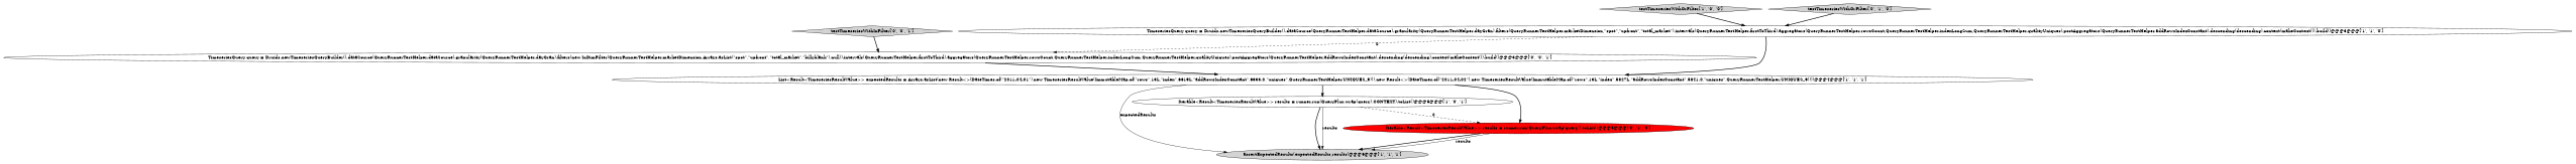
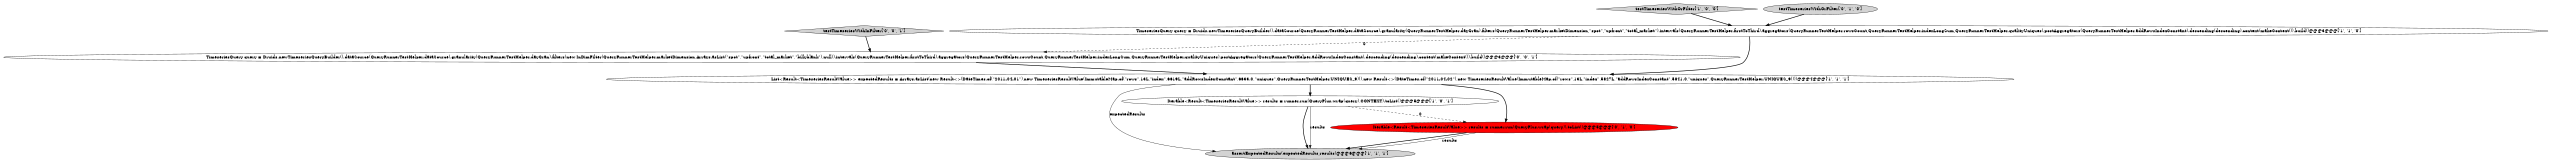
  digraph {
    node [fillcolor=lightgray shape=ellipse style=filled]
    edge [style=bold]
    n1 [label="assertExpectedResults(expectedResults,results)@@@6@@@['1', '1', '1']"]
    n2 [label="testTimeseriesWithOrFilter['1', '0', '0']" shape=diamond]
    n3 [fillcolor=white label="TimeseriesQuery query = Druids.newTimeseriesQueryBuilder().dataSource(QueryRunnerTestHelper.dataSource).granularity(QueryRunnerTestHelper.dayGran).filters(QueryRunnerTestHelper.marketDimension,\"spot\",\"upfront\",\"total_market\").intervals(QueryRunnerTestHelper.firstToThird).aggregators(QueryRunnerTestHelper.rowsCount,QueryRunnerTestHelper.indexLongSum,QueryRunnerTestHelper.qualityUniques).postAggregators(QueryRunnerTestHelper.addRowsIndexConstant).descending(descending).context(makeContext()).build()@@@3@@@['1', '1', '0']"]
    n4 [fillcolor=white label="List<Result<TimeseriesResultValue>> expectedResults = Arrays.asList(new Result<>(DateTimes.of(\"2011-04-01\"),new TimeseriesResultValue(ImmutableMap.of(\"rows\",13L,\"index\",6619L,\"addRowsIndexConstant\",6633.0,\"uniques\",QueryRunnerTestHelper.UNIQUES_9))),new Result<>(DateTimes.of(\"2011-04-02\"),new TimeseriesResultValue(ImmutableMap.of(\"rows\",13L,\"index\",5827L,\"addRowsIndexConstant\",5841.0,\"uniques\",QueryRunnerTestHelper.UNIQUES_9))))@@@4@@@['1', '1', '1']"]
    n5 [fillcolor=white label="TimeseriesQuery query = Druids.newTimeseriesQueryBuilder().dataSource(QueryRunnerTestHelper.dataSource).granularity(QueryRunnerTestHelper.dayGran).filters(new InDimFilter(QueryRunnerTestHelper.marketDimension,Arrays.asList(\"spot\",\"upfront\",\"total_market\",\"billyblank\"),null)).intervals(QueryRunnerTestHelper.firstToThird).aggregators(QueryRunnerTestHelper.rowsCount,QueryRunnerTestHelper.indexLongSum,QueryRunnerTestHelper.qualityUniques).postAggregators(QueryRunnerTestHelper.addRowsIndexConstant).descending(descending).context(makeContext()).build()@@@3@@@['0', '0', '1']"]
    n6 [fillcolor=white label="Iterable<Result<TimeseriesResultValue>> results = runner.run(QueryPlus.wrap(query),CONTEXT).toList()@@@5@@@['1', '0', '1']"]
    n7 [fillcolor=red label="Iterable<Result<TimeseriesResultValue>> results = runner.run(QueryPlus.wrap(query)).toList()@@@5@@@['0', '1', '0']"]
    n8 [label="testTimeseriesWithInFilter['0', '0', '1']" shape=diamond]
-   n9 [label="testTimeseriesWithOrFilter['0', '1', '0']" shape=diamond]
+   n9 [label="testTimeseriesWithOrFilter['0', '1', '0']"]
    n2 -> n3
    n3 -> n4
    n3 -> n5 [label=0 style=dashed]
    n4 -> n1 [label=expectedResults style=solid]
    n4 -> n6
    n4 -> n7
    n5 -> n4
    n6 -> n1
    n6 -> n1 [label=results style=solid]
    n6 -> n7 [label=0 style=dashed]
    n7 -> n1
    n7 -> n1 [label=results style=solid]
    n8 -> n5
    n9 -> n3
  }
